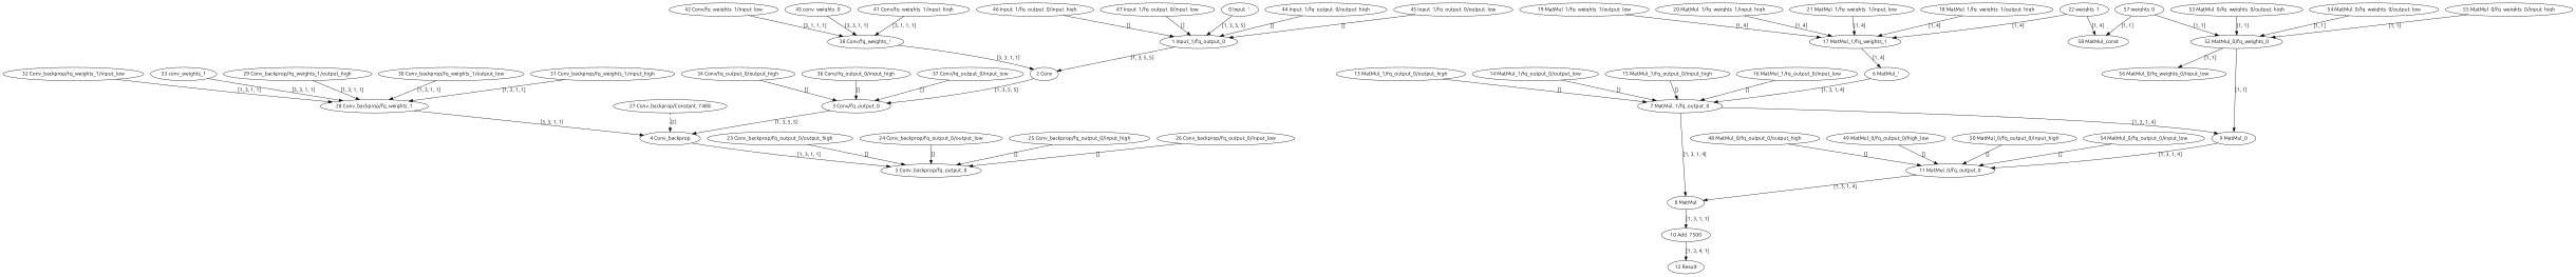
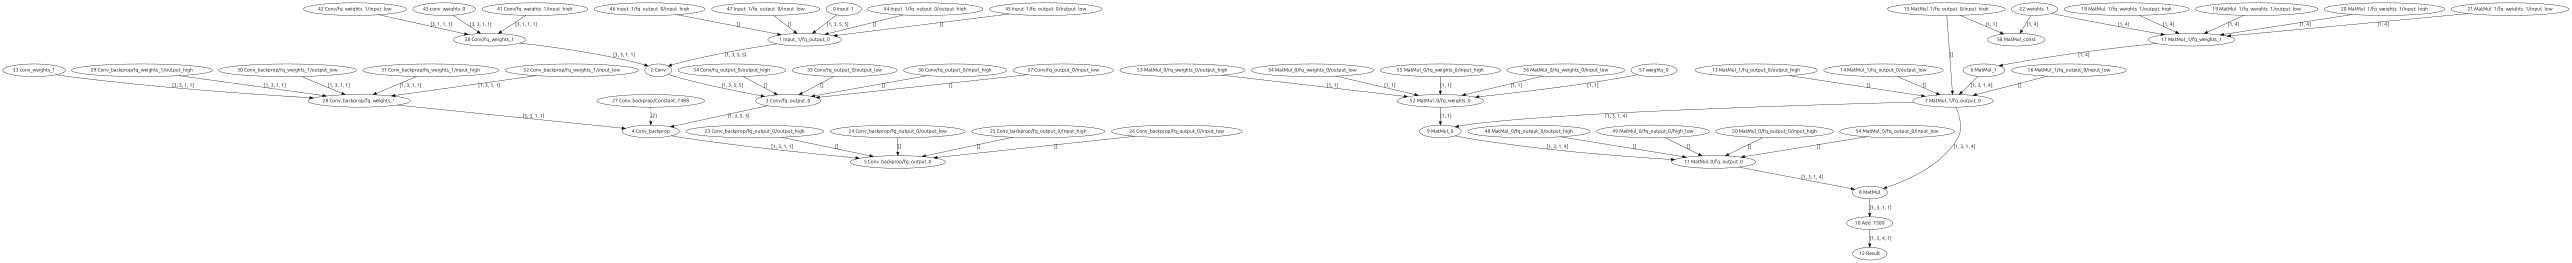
  strict digraph {
    fontname=Ubuntu
    node [fontname=Ubuntu type=Constant]
    edge [fontname=Ubuntu style=solid]
    "0 Input_1" [type=Parameter]
    "1 Input_1/fq_output_0" [type=FakeQuantize]
    "2 Conv" [type=Convolution]
    "3 Conv/fq_output_0" [type=FakeQuantize]
    "4 Conv_backprop" [type=ConvolutionBackpropData]
    "5 Conv_backprop/fq_output_0" [type=FakeQuantize]
    "6 MatMul_1" [type=MatMul]
    "7 MatMul_1/fq_output_0" [type=FakeQuantize]
    "8 MatMul" [type=MatMul]
    "9 MatMul_0" [type=MatMul]
    "10 Add_7500" [type=Add]
    "11 MatMul_0/fq_output_0" [type=FakeQuantize]
    "12 Result" [type=Result]
    "13 MatMul_1/fq_output_0/output_high"
    "14 MatMul_1/fq_output_0/output_low"
    "15 MatMul_1/fq_output_0/input_high"
    "16 MatMul_1/fq_output_0/input_low"
    "17 MatMul_1/fq_weights_1" [type=FakeQuantize]
    "18 MatMul_1/fq_weights_1/output_high"
    "19 MatMul_1/fq_weights_1/output_low"
    "20 MatMul_1/fq_weights_1/input_high"
    "21 MatMul_1/fq_weights_1/input_low"
    "22 weights_1"
    "58 MatMul_const" [type=MatMul]
    "23 Conv_backprop/fq_output_0/output_high"
    "24 Conv_backprop/fq_output_0/output_low"
    "25 Conv_backprop/fq_output_0/input_high"
    "26 Conv_backprop/fq_output_0/input_low"
    "27 Conv_backprop/Constant_7488"
    "28 Conv_backprop/fq_weights_1" [type=FakeQuantize]
    "29 Conv_backprop/fq_weights_1/output_high"
    "30 Conv_backprop/fq_weights_1/output_low"
    "31 Conv_backprop/fq_weights_1/input_high"
    "32 Conv_backprop/fq_weights_1/input_low"
    "33 conv_weights_1"
    "34 Conv/fq_output_0/output_high"
+   "35 Conv/fq_output_0/output_low"
    "36 Conv/fq_output_0/input_high"
    "37 Conv/fq_output_0/input_low"
    "38 Conv/fq_weights_1" [type=FakeQuantize]
    "41 Conv/fq_weights_1/input_high"
    "42 Conv/fq_weights_1/input_low"
    "43 conv_weights_0"
    "44 Input_1/fq_output_0/output_high"
    "45 Input_1/fq_output_0/output_low"
    "46 Input_1/fq_output_0/input_high"
    "47 Input_1/fq_output_0/input_low"
    "48 MatMul_0/fq_output_0/output_high"
    n49 [label="49 MatMul_0/fq_output_0/high_low"]
    "50 MatMul_0/fq_output_0/input_high"
    n51 [label="54 MatMul_0/fq_output_0/input_low"]
    "52 MatMul_0/fq_weights_0" [type=FakeQuantize]
    "53 MatMul_0/fq_weights_0/output_high"
    "54 MatMul_0/fq_weights_0/output_low"
    "55 MatMul_0/fq_weights_0/input_high"
    "56 MatMul_0/fq_weights_0/input_low"
    "57 weights_0"
    "0 Input_1" -> "1 Input_1/fq_output_0" [label="[1, 3, 5, 5]"]
    "1 Input_1/fq_output_0" -> "2 Conv" [label="[1, 3, 5, 5]"]
    "2 Conv" -> "3 Conv/fq_output_0" [label="[1, 3, 5, 5]"]
    "3 Conv/fq_output_0" -> "4 Conv_backprop" [label="[1, 3, 5, 5]"]
    "4 Conv_backprop" -> "5 Conv_backprop/fq_output_0" [label="[1, 3, 1, 1]"]
    "6 MatMul_1" -> "7 MatMul_1/fq_output_0" [label="[1, 3, 1, 4]"]
    "7 MatMul_1/fq_output_0" -> "8 MatMul" [label="[1, 3, 1, 4]"]
    "7 MatMul_1/fq_output_0" -> "9 MatMul_0" [label="[1, 3, 1, 4]"]
    "8 MatMul" -> "10 Add_7500" [label="[1, 3, 1, 1]"]
    "9 MatMul_0" -> "11 MatMul_0/fq_output_0" [label="[1, 3, 1, 4]"]
    "10 Add_7500" -> "12 Result" [label="[1, 3, 4, 1]"]
    "11 MatMul_0/fq_output_0" -> "8 MatMul" [label="[1, 3, 1, 4]"]
    "13 MatMul_1/fq_output_0/output_high" -> "7 MatMul_1/fq_output_0" [label="[]"]
    "14 MatMul_1/fq_output_0/output_low" -> "7 MatMul_1/fq_output_0" [label="[]"]
    "15 MatMul_1/fq_output_0/input_high" -> "7 MatMul_1/fq_output_0" [label="[]"]
    "16 MatMul_1/fq_output_0/input_low" -> "7 MatMul_1/fq_output_0" [label="[]"]
    "17 MatMul_1/fq_weights_1" -> "6 MatMul_1" [label="[1, 4]"]
    "18 MatMul_1/fq_weights_1/output_high" -> "17 MatMul_1/fq_weights_1" [label="[1, 4]"]
    "19 MatMul_1/fq_weights_1/output_low" -> "17 MatMul_1/fq_weights_1" [label="[1, 4]"]
    "20 MatMul_1/fq_weights_1/input_high" -> "17 MatMul_1/fq_weights_1" [label="[1, 4]"]
    "21 MatMul_1/fq_weights_1/input_low" -> "17 MatMul_1/fq_weights_1" [label="[1, 4]"]
    "22 weights_1" -> "17 MatMul_1/fq_weights_1" [label="[1, 4]"]
    "22 weights_1" -> "58 MatMul_const" [label="[1, 4]"]
    "23 Conv_backprop/fq_output_0/output_high" -> "5 Conv_backprop/fq_output_0" [label="[]"]
    "24 Conv_backprop/fq_output_0/output_low" -> "5 Conv_backprop/fq_output_0" [label="[]"]
    "25 Conv_backprop/fq_output_0/input_high" -> "5 Conv_backprop/fq_output_0" [label="[]"]
    "26 Conv_backprop/fq_output_0/input_low" -> "5 Conv_backprop/fq_output_0" [label="[]"]
    "27 Conv_backprop/Constant_7488" -> "4 Conv_backprop" [label="[2]" style=dashed]
    "28 Conv_backprop/fq_weights_1" -> "4 Conv_backprop" [label="[3, 3, 1, 1]"]
    "29 Conv_backprop/fq_weights_1/output_high" -> "28 Conv_backprop/fq_weights_1" [label="[1, 3, 1, 1]"]
    "30 Conv_backprop/fq_weights_1/output_low" -> "28 Conv_backprop/fq_weights_1" [label="[1, 3, 1, 1]"]
    "31 Conv_backprop/fq_weights_1/input_high" -> "28 Conv_backprop/fq_weights_1" [label="[1, 3, 1, 1]"]
    "32 Conv_backprop/fq_weights_1/input_low" -> "28 Conv_backprop/fq_weights_1" [label="[1, 3, 1, 1]"]
    "33 conv_weights_1" -> "28 Conv_backprop/fq_weights_1" [label="[3, 3, 1, 1]"]
    "34 Conv/fq_output_0/output_high" -> "3 Conv/fq_output_0" [label="[]"]
+   "35 Conv/fq_output_0/output_low" -> "3 Conv/fq_output_0" [label="[]"]
    "36 Conv/fq_output_0/input_high" -> "3 Conv/fq_output_0" [label="[]"]
    "37 Conv/fq_output_0/input_low" -> "3 Conv/fq_output_0" [label="[]"]
    "38 Conv/fq_weights_1" -> "2 Conv" [label="[3, 3, 1, 1]"]
    "41 Conv/fq_weights_1/input_high" -> "38 Conv/fq_weights_1" [label="[3, 1, 1, 1]"]
    "42 Conv/fq_weights_1/input_low" -> "38 Conv/fq_weights_1" [label="[3, 1, 1, 1]"]
    "43 conv_weights_0" -> "38 Conv/fq_weights_1" [label="[3, 3, 1, 1]"]
    "44 Input_1/fq_output_0/output_high" -> "1 Input_1/fq_output_0" [label="[]"]
    "45 Input_1/fq_output_0/output_low" -> "1 Input_1/fq_output_0" [label="[]"]
    "46 Input_1/fq_output_0/input_high" -> "1 Input_1/fq_output_0" [label="[]"]
    "47 Input_1/fq_output_0/input_low" -> "1 Input_1/fq_output_0" [label="[]"]
    "48 MatMul_0/fq_output_0/output_high" -> "11 MatMul_0/fq_output_0" [label="[]"]
    n49 -> "11 MatMul_0/fq_output_0" [label="[]"]
    "50 MatMul_0/fq_output_0/input_high" -> "11 MatMul_0/fq_output_0" [label="[]"]
    n51 -> "11 MatMul_0/fq_output_0" [label="[]"]
    "52 MatMul_0/fq_weights_0" -> "9 MatMul_0" [label="[1, 1]"]
    "53 MatMul_0/fq_weights_0/output_high" -> "52 MatMul_0/fq_weights_0" [label="[1, 1]"]
    "54 MatMul_0/fq_weights_0/output_low" -> "52 MatMul_0/fq_weights_0" [label="[1, 1]"]
    "55 MatMul_0/fq_weights_0/input_high" -> "52 MatMul_0/fq_weights_0" [label="[1, 1]"]
-   "52 MatMul_0/fq_weights_0" -> "56 MatMul_0/fq_weights_0/input_low" [label="[1, 1]"]
-   "57 weights_0" -> "58 MatMul_const" [label="[1, 1]"]
+   "56 MatMul_0/fq_weights_0/input_low" -> "52 MatMul_0/fq_weights_0" [label="[1, 1]"]
+   "15 MatMul_1/fq_output_0/input_high" -> "58 MatMul_const" [label="[1, 1]"]
    "57 weights_0" -> "52 MatMul_0/fq_weights_0" [label="[1, 1]"]
  }
